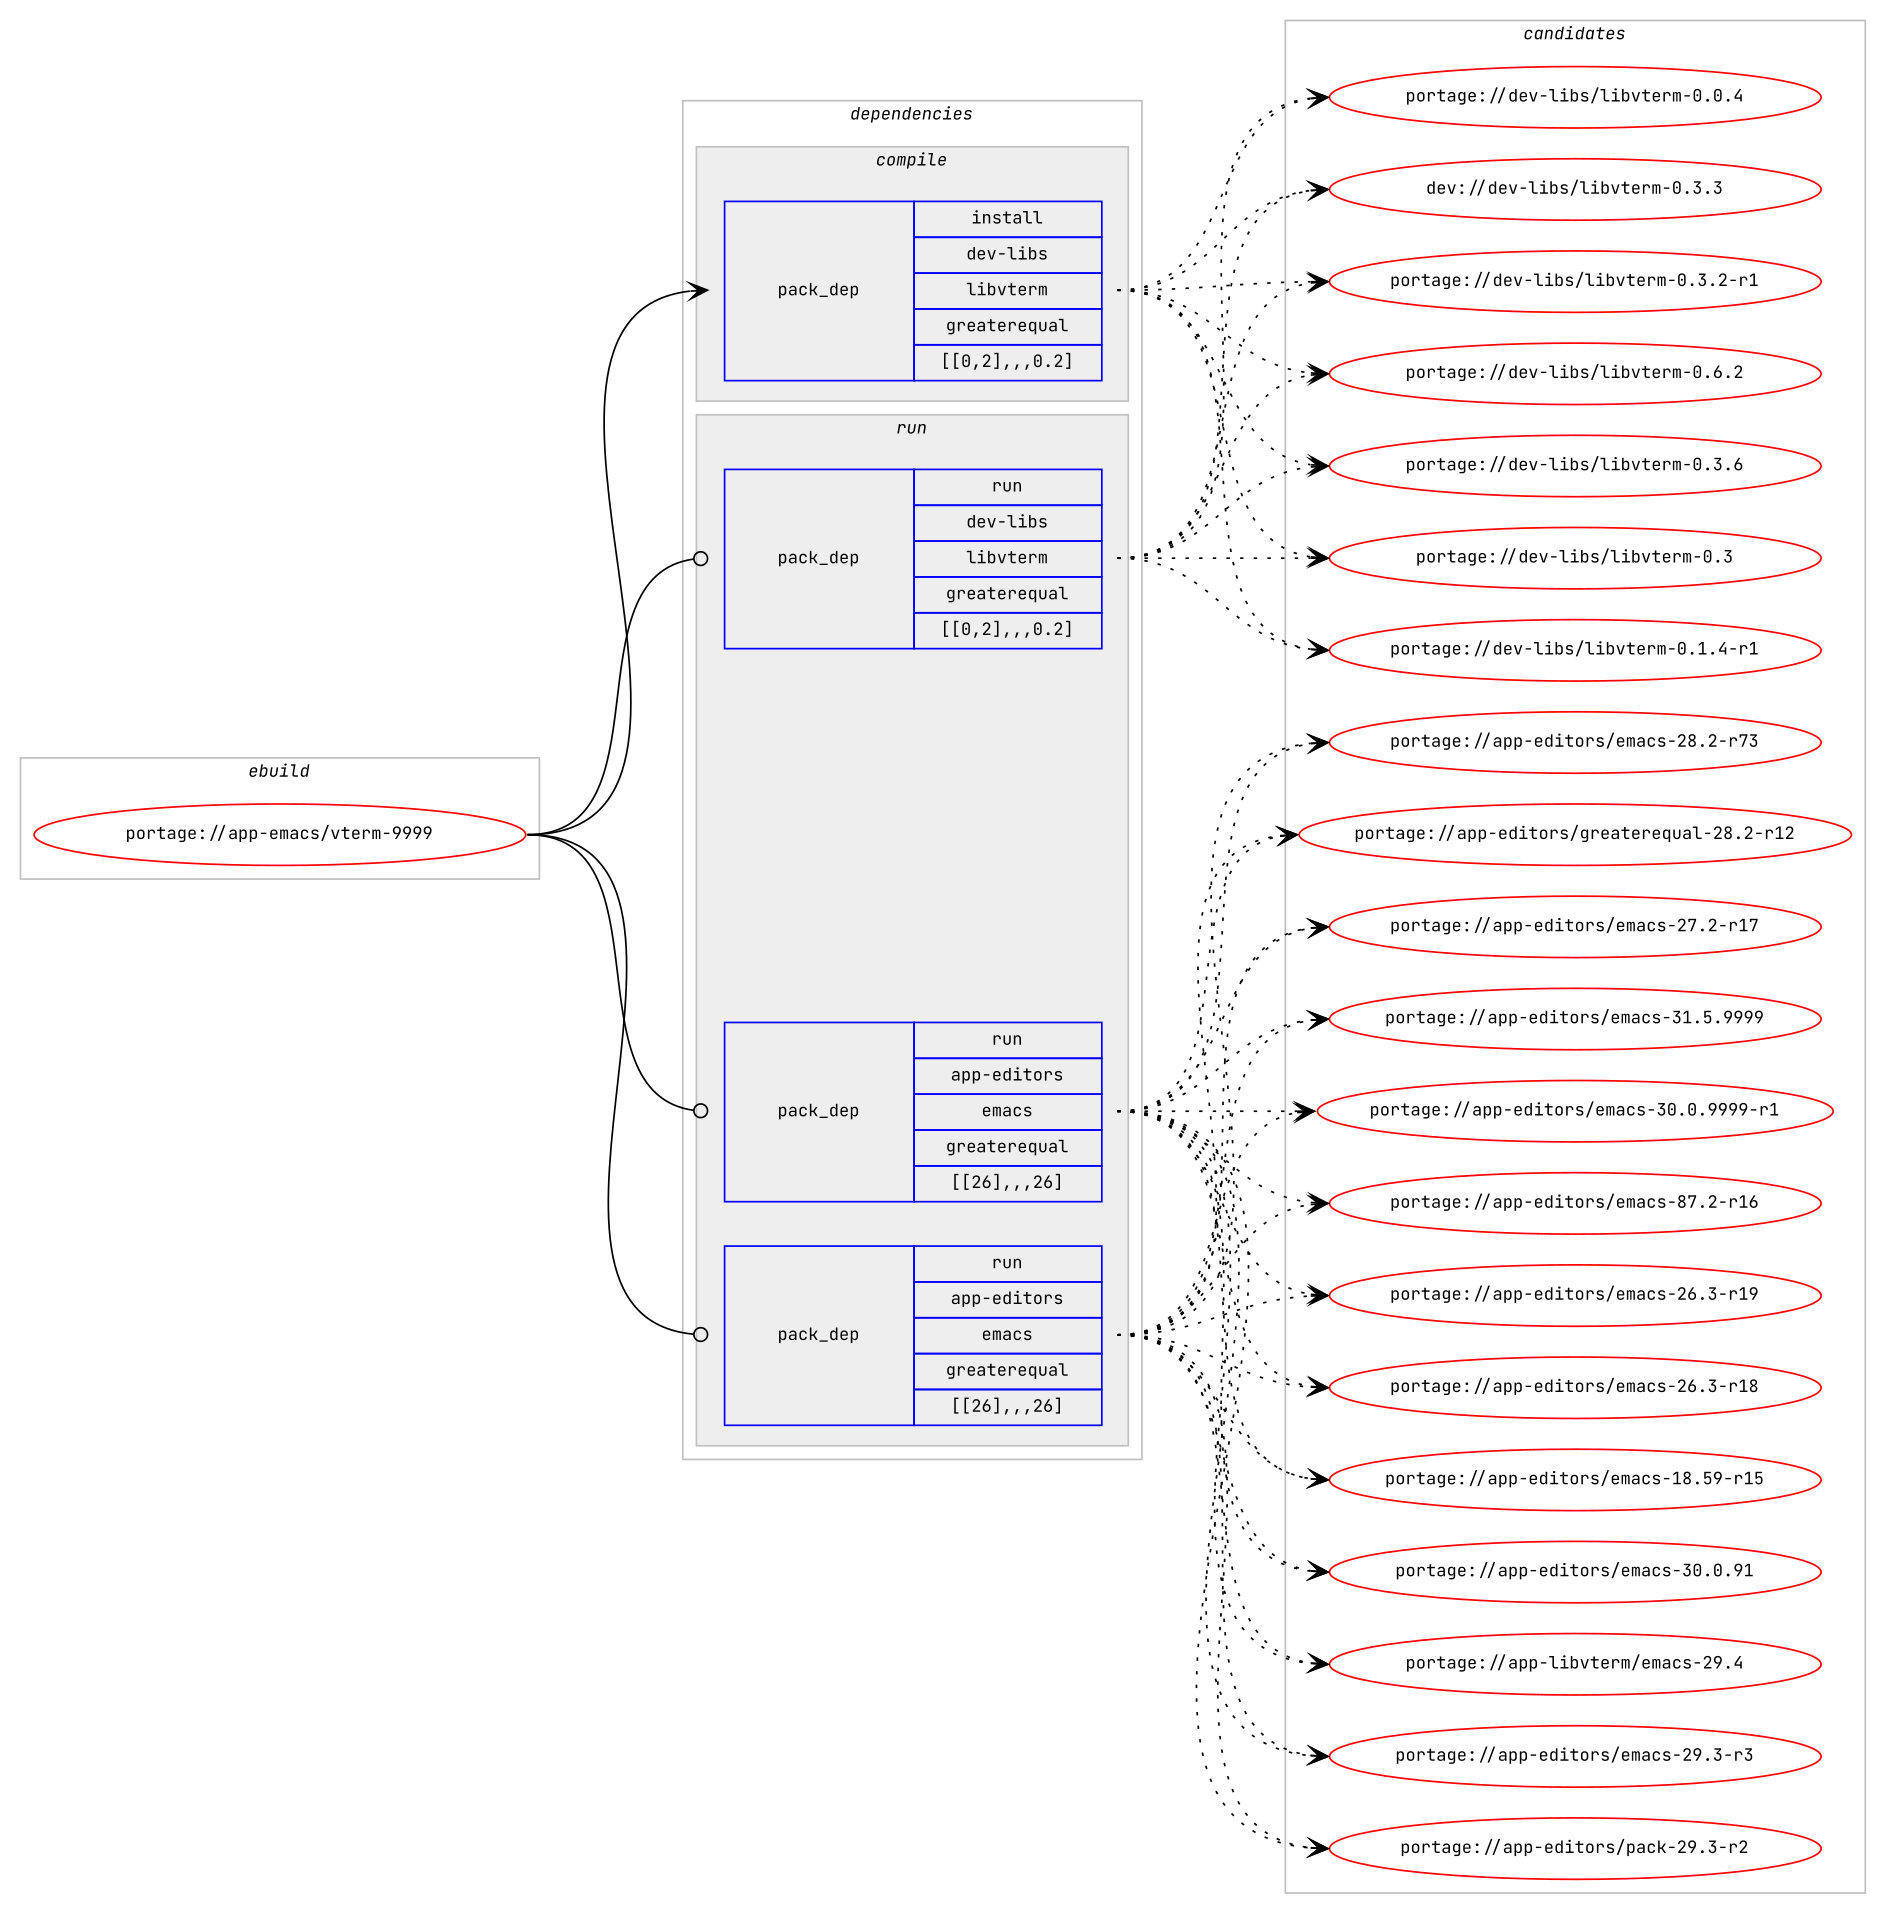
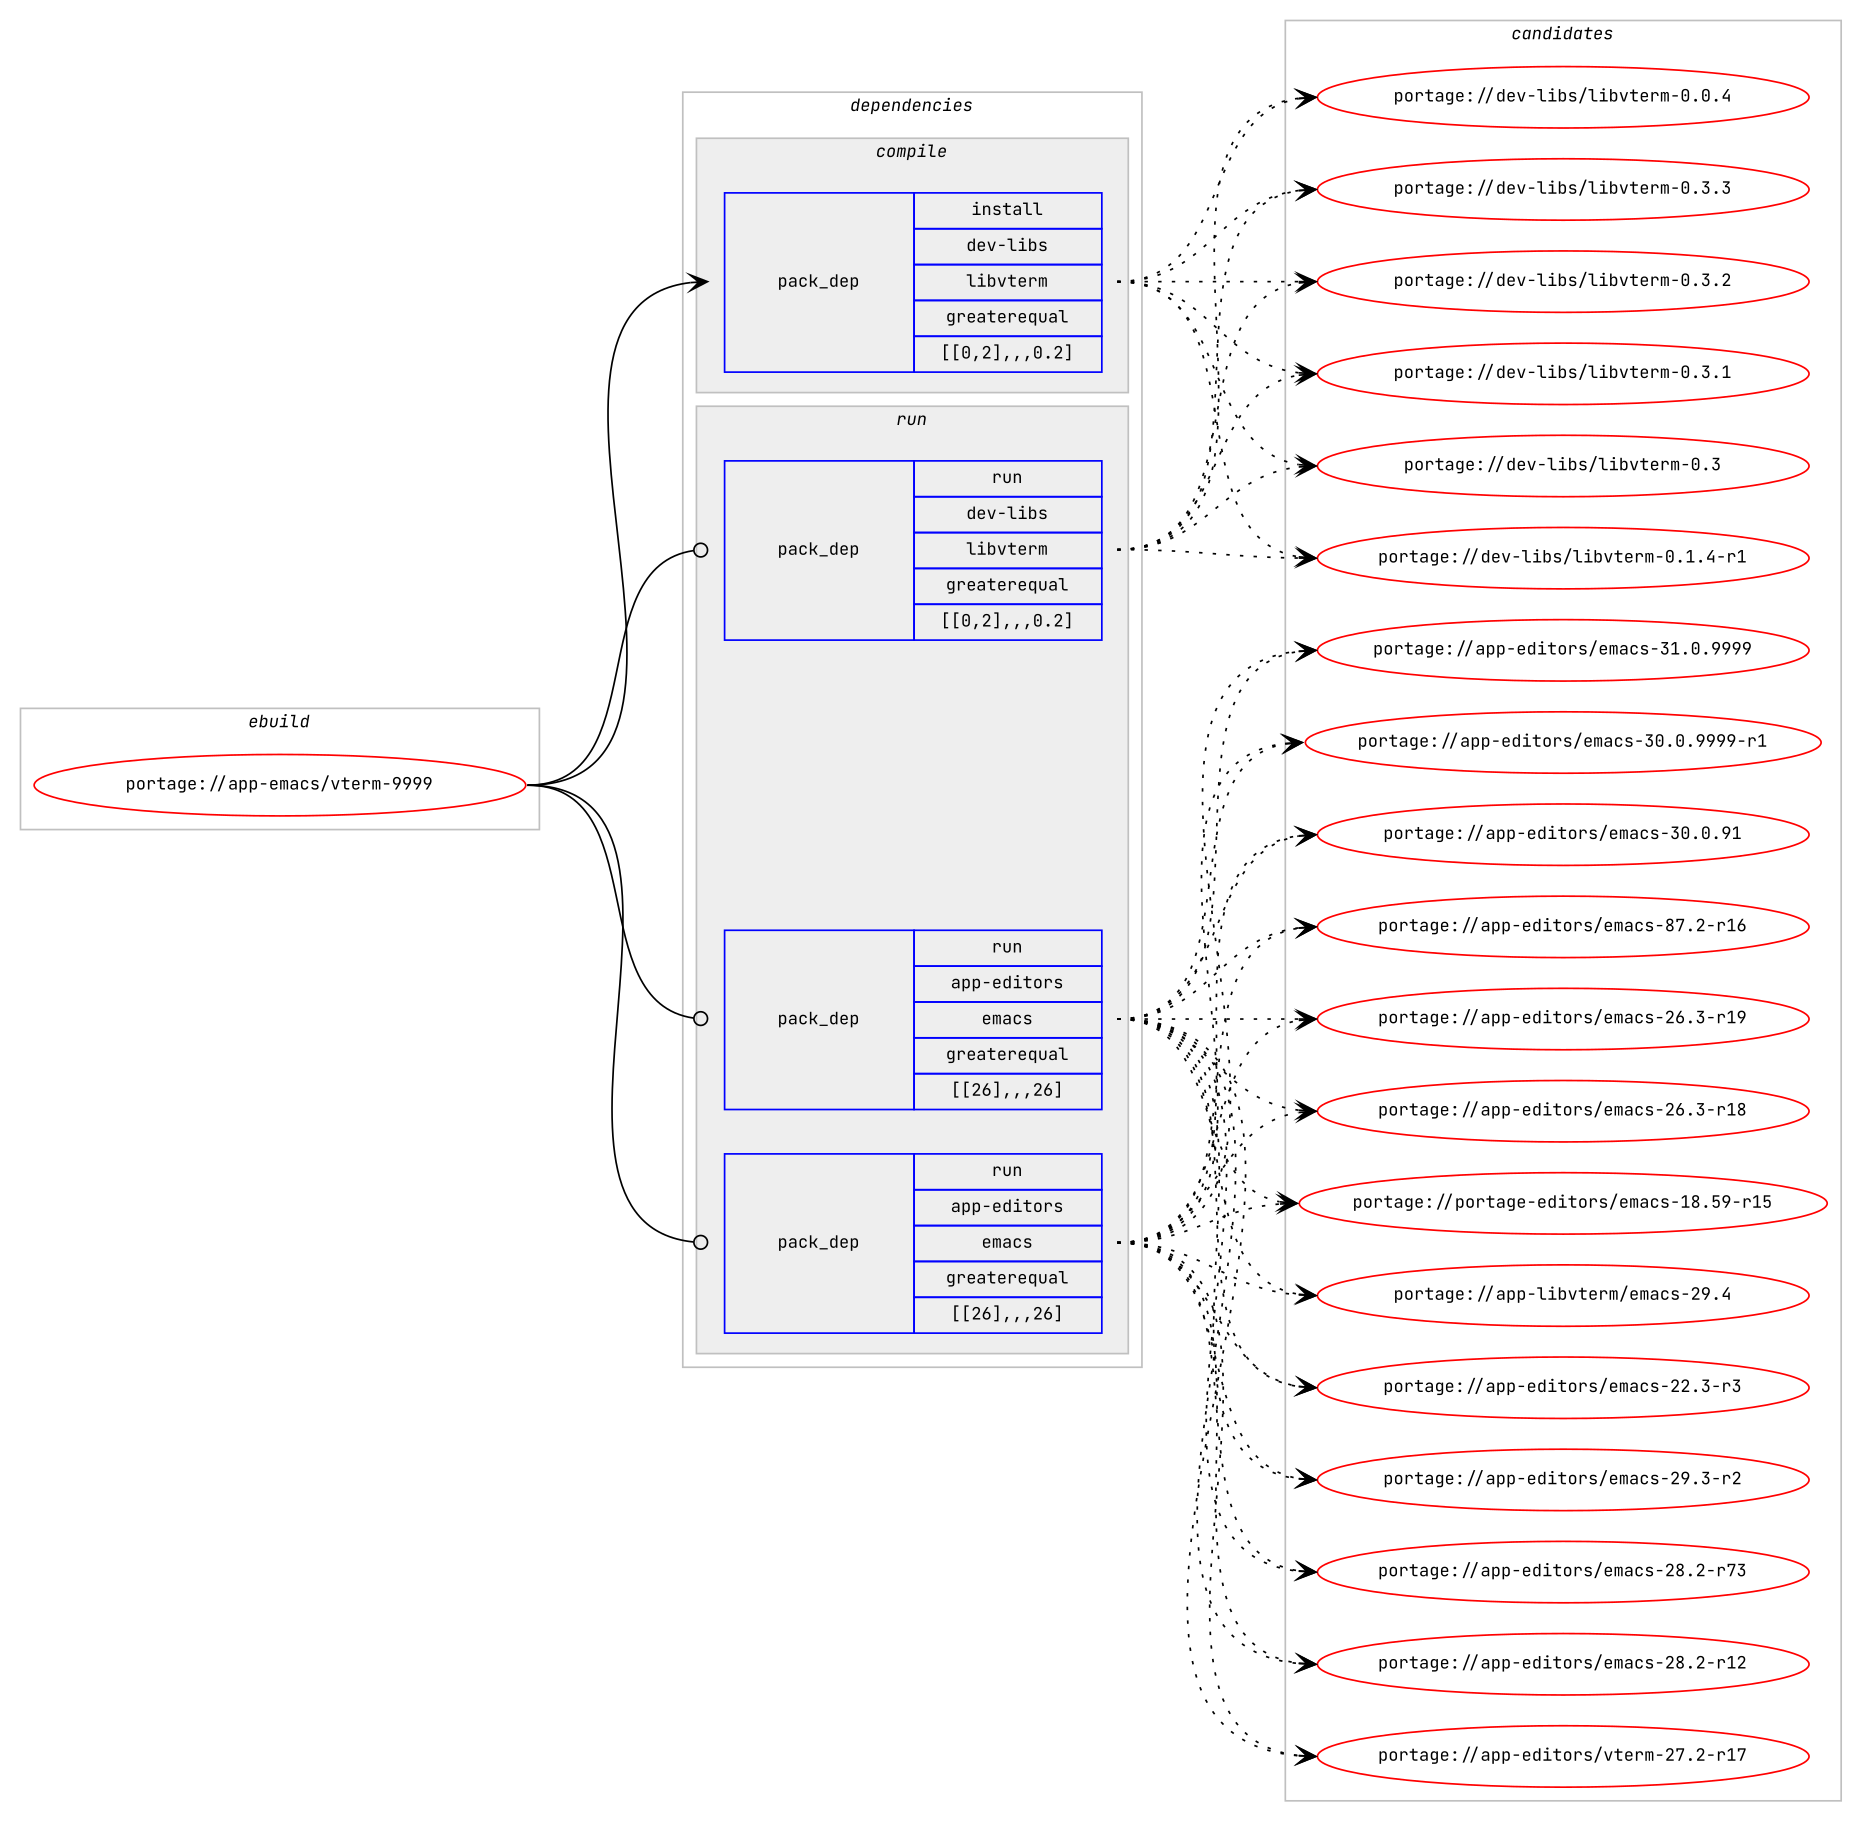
  digraph {
    compound=true
    concentrate=true
    fontname="JetBrains Mono"
    fontsize=10
    newrank=true
    rankdir=LR
    ranksep=1.5
    node [color=red fontname="JetBrains Mono" fontsize=10]
    edge [arrowhead=vee fontname="JetBrains Mono" headport=w style=dotted tailport=e weight=100]
    n1 [label="portage://app-emacs/vterm-9999" width=4]
    n2 [color=blue label=<<TABLE BORDER="0" CELLBORDER="1" CELLSPACING="0" CELLPADDING="4" WIDTH="220"><TR><TD ROWSPAN="6" CELLPADDING="30">pack_dep</TD></TR><TR><TD WIDTH="110">install</TD></TR><TR><TD>dev-libs</TD></TR><TR><TD>libvterm</TD></TR><TR><TD>greaterequal</TD></TR><TR><TD>[[0,2],,,0.2]</TD></TR></TABLE>> shape=none]
    n3 [color=blue label=<<TABLE BORDER="0" CELLBORDER="1" CELLSPACING="0" CELLPADDING="4" WIDTH="220"><TR><TD ROWSPAN="6" CELLPADDING="30">pack_dep</TD></TR><TR><TD WIDTH="110">run</TD></TR><TR><TD>app-editors</TD></TR><TR><TD>emacs</TD></TR><TR><TD>greaterequal</TD></TR><TR><TD>[[26],,,26]</TD></TR></TABLE>> shape=none]
    n4 [color=blue label=<<TABLE BORDER="0" CELLBORDER="1" CELLSPACING="0" CELLPADDING="4" WIDTH="220"><TR><TD ROWSPAN="6" CELLPADDING="30">pack_dep</TD></TR><TR><TD WIDTH="110">run</TD></TR><TR><TD>app-editors</TD></TR><TR><TD>emacs</TD></TR><TR><TD>greaterequal</TD></TR><TR><TD>[[26],,,26]</TD></TR></TABLE>> shape=none]
    n5 [color=blue label=<<TABLE BORDER="0" CELLBORDER="1" CELLSPACING="0" CELLPADDING="4" WIDTH="220"><TR><TD ROWSPAN="6" CELLPADDING="30">pack_dep</TD></TR><TR><TD WIDTH="110">run</TD></TR><TR><TD>dev-libs</TD></TR><TR><TD>libvterm</TD></TR><TR><TD>greaterequal</TD></TR><TR><TD>[[0,2],,,0.2]</TD></TR></TABLE>> shape=none]
-   n6 [label="dev://dev-libs/libvterm-0.3.3" width=4]
-   n7 [label="portage://dev-libs/libvterm-0.3.2-r1" width=4]
-   n8 [label="portage://dev-libs/libvterm-0.6.2" width=4]
-   n9 [label="portage://dev-libs/libvterm-0.3.6" width=4]
+   n6 [label="portage://dev-libs/libvterm-0.3.3" width=4]
+   n8 [label="portage://dev-libs/libvterm-0.3.2" width=4]
+   n9 [label="portage://dev-libs/libvterm-0.3.1" width=4]
    n10 [label="portage://dev-libs/libvterm-0.3" width=4]
    n11 [label="portage://dev-libs/libvterm-0.1.4-r1" width=4]
    n12 [label="portage://dev-libs/libvterm-0.0.4" width=4]
-   n13 [label="portage://app-editors/emacs-31.5.9999" width=4]
+   n13 [label="portage://app-editors/emacs-31.0.9999" width=4]
    n14 [label="portage://app-editors/emacs-30.0.9999-r1" width=4]
    n15 [label="portage://app-editors/emacs-30.0.91" width=4]
    n16 [label="portage://app-libvterm/emacs-29.4" width=4]
-   n17 [label="portage://app-editors/emacs-29.3-r3" width=4]
-   n18 [label="portage://app-editors/pack-29.3-r2" width=4]
+   n17 [label="portage://app-editors/emacs-22.3-r3" width=4]
+   n18 [label="portage://app-editors/emacs-29.3-r2" width=4]
    n19 [label="portage://app-editors/emacs-28.2-r73" width=4]
-   n20 [label="portage://app-editors/greaterequal-28.2-r12" width=4]
-   n21 [label="portage://app-editors/emacs-27.2-r17" width=4]
+   n20 [label="portage://app-editors/emacs-28.2-r12" width=4]
+   n21 [label="portage://app-editors/vterm-27.2-r17" width=4]
    n22 [label="portage://app-editors/emacs-87.2-r16" width=4]
    n23 [label="portage://app-editors/emacs-26.3-r19" width=4]
    n24 [label="portage://app-editors/emacs-26.3-r18" width=4]
-   n25 [label="portage://app-editors/emacs-18.59-r15" width=4]
+   n25 [label="portage://portage-editors/emacs-18.59-r15" width=4]
    subgraph cluster_1 {
      color=gray
      label=<<i>ebuild</i>>
      n1
    }
    subgraph cluster_2 {
      color=gray
      label=<<i>dependencies</i>>
      subgraph cluster_3 {
        color=gray
        fillcolor="#eeeeee"
        label=<<i>compile</i>>
        style=filled
        subgraph sub_4 {
          color=gray
          fillcolor="#eeeeee"
          label=<<i>compile</i>>
          style=filled
          n2
        }
      }
      subgraph cluster_5 {
        color=gray
        fillcolor="#eeeeee"
        label=<<i>compile and run</i>>
        style=filled
      }
      subgraph cluster_6 {
        color=gray
        fillcolor="#eeeeee"
        label=<<i>run</i>>
        style=filled
        subgraph sub_7 {
          color=gray
          fillcolor="#eeeeee"
          label=<<i>run</i>>
          style=filled
          n3
        }
        subgraph sub_8 {
          color=gray
          fillcolor="#eeeeee"
          label=<<i>run</i>>
          style=filled
          n4
        }
        subgraph sub_9 {
          color=gray
          fillcolor="#eeeeee"
          label=<<i>run</i>>
          style=filled
          n5
        }
      }
    }
    subgraph cluster_10 {
      color=gray
      label=<<i>candidates</i>>
      rank=same
      subgraph sub_11 {
        color=black
        label=<<i>candidates</i>>
        nodesep=1
        rank=same
        n6
-       n7
        n8
        n9
        n10
        n11
        n12
      }
      subgraph sub_12 {
        color=black
        label=<<i>candidates</i>>
        nodesep=1
        rank=same
        n13
        n14
        n15
        n16
        n17
        n18
        n19
        n20
        n21
        n22
        n23
        n24
        n25
      }
      subgraph sub_13 {
        color=black
        label=<<i>candidates</i>>
        nodesep=1
        rank=same
        n13
        n14
        n15
        n16
        n17
        n18
        n19
        n20
        n21
        n22
        n23
        n24
        n25
      }
      subgraph sub_14 {
        color=black
        label=<<i>candidates</i>>
        nodesep=1
        rank=same
        n6
-       n7
        n8
        n9
        n10
        n11
        n12
      }
    }
    n1 -> n2 [style=solid weight=20]
    n1 -> n3 [arrowhead=odot style=solid weight=20]
    n1 -> n4 [arrowhead=odot style=solid weight=20]
    n1 -> n5 [arrowhead=odot style=solid weight=20]
    n2 -> n6
-   n2 -> n7
    n2 -> n8
    n2 -> n9
    n2 -> n10
    n2 -> n11
    n2 -> n12
    n3 -> n13
    n3 -> n14
    n3 -> n15
    n3 -> n16
    n3 -> n17
    n3 -> n18
    n3 -> n19
    n3 -> n20
    n3 -> n21
    n3 -> n22
    n3 -> n23
    n3 -> n24
    n3 -> n25
    n4 -> n13
    n4 -> n14
    n4 -> n15
    n4 -> n16
    n4 -> n17
    n4 -> n18
    n4 -> n19
    n4 -> n20
    n4 -> n21
    n4 -> n22
    n4 -> n23
    n4 -> n24
    n4 -> n25
    n5 -> n6
-   n5 -> n7
    n5 -> n8
    n5 -> n9
    n5 -> n10
    n5 -> n11
    n5 -> n12
  }
